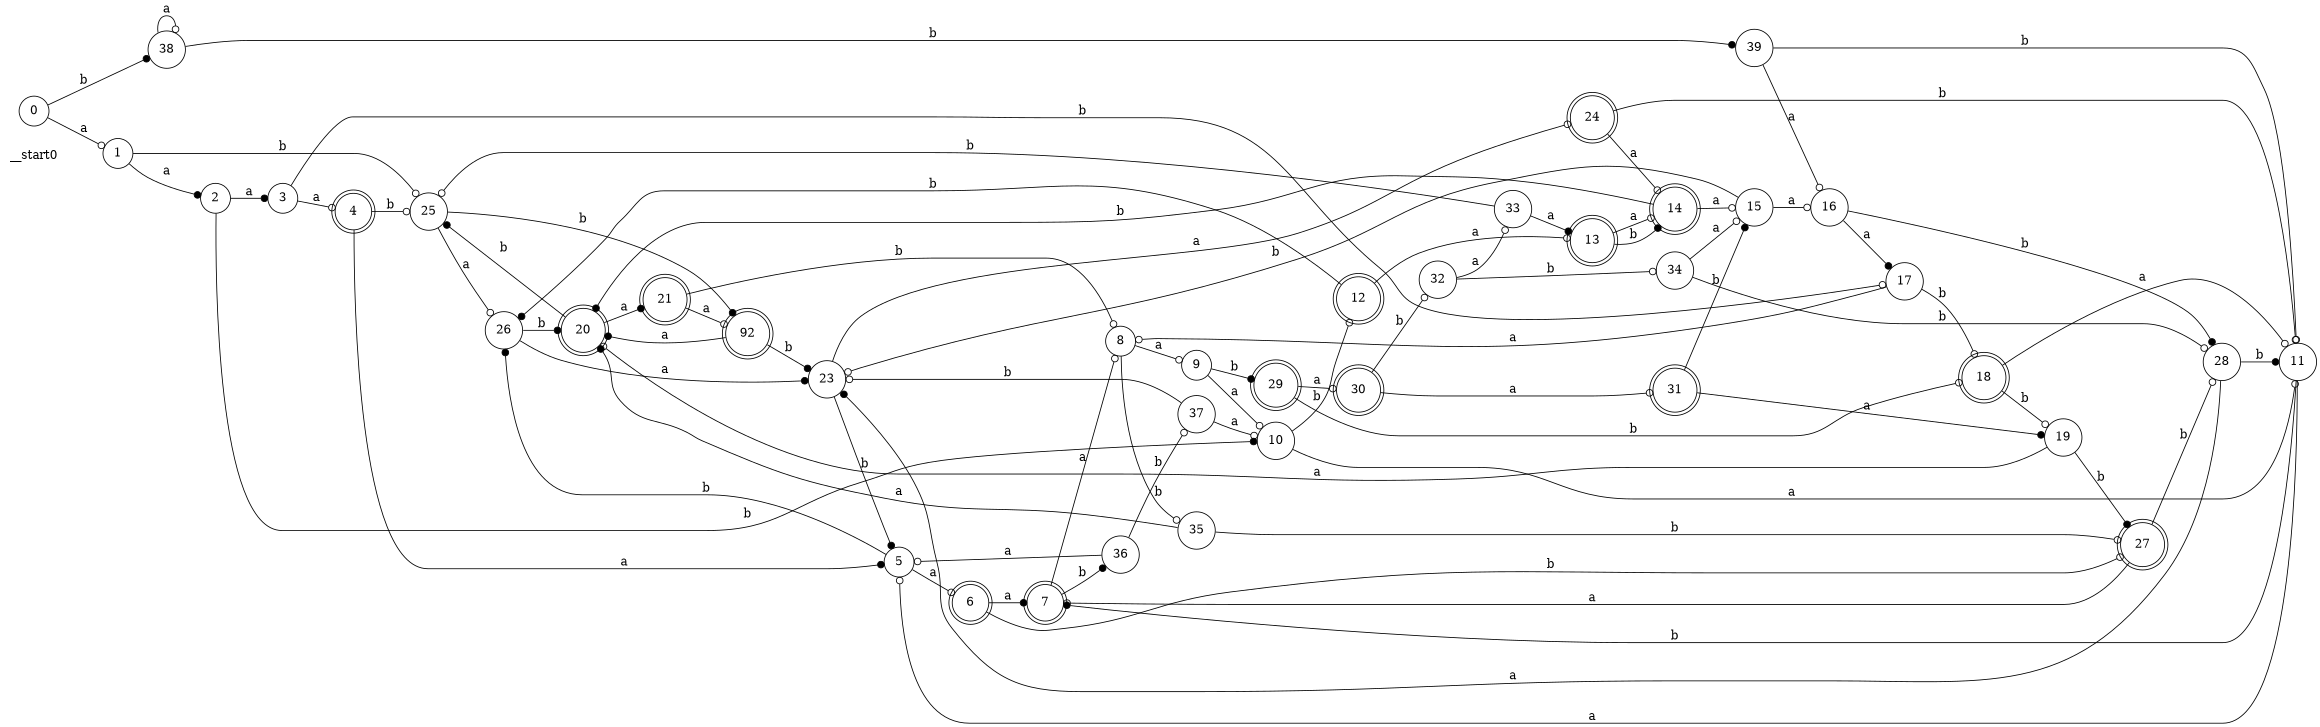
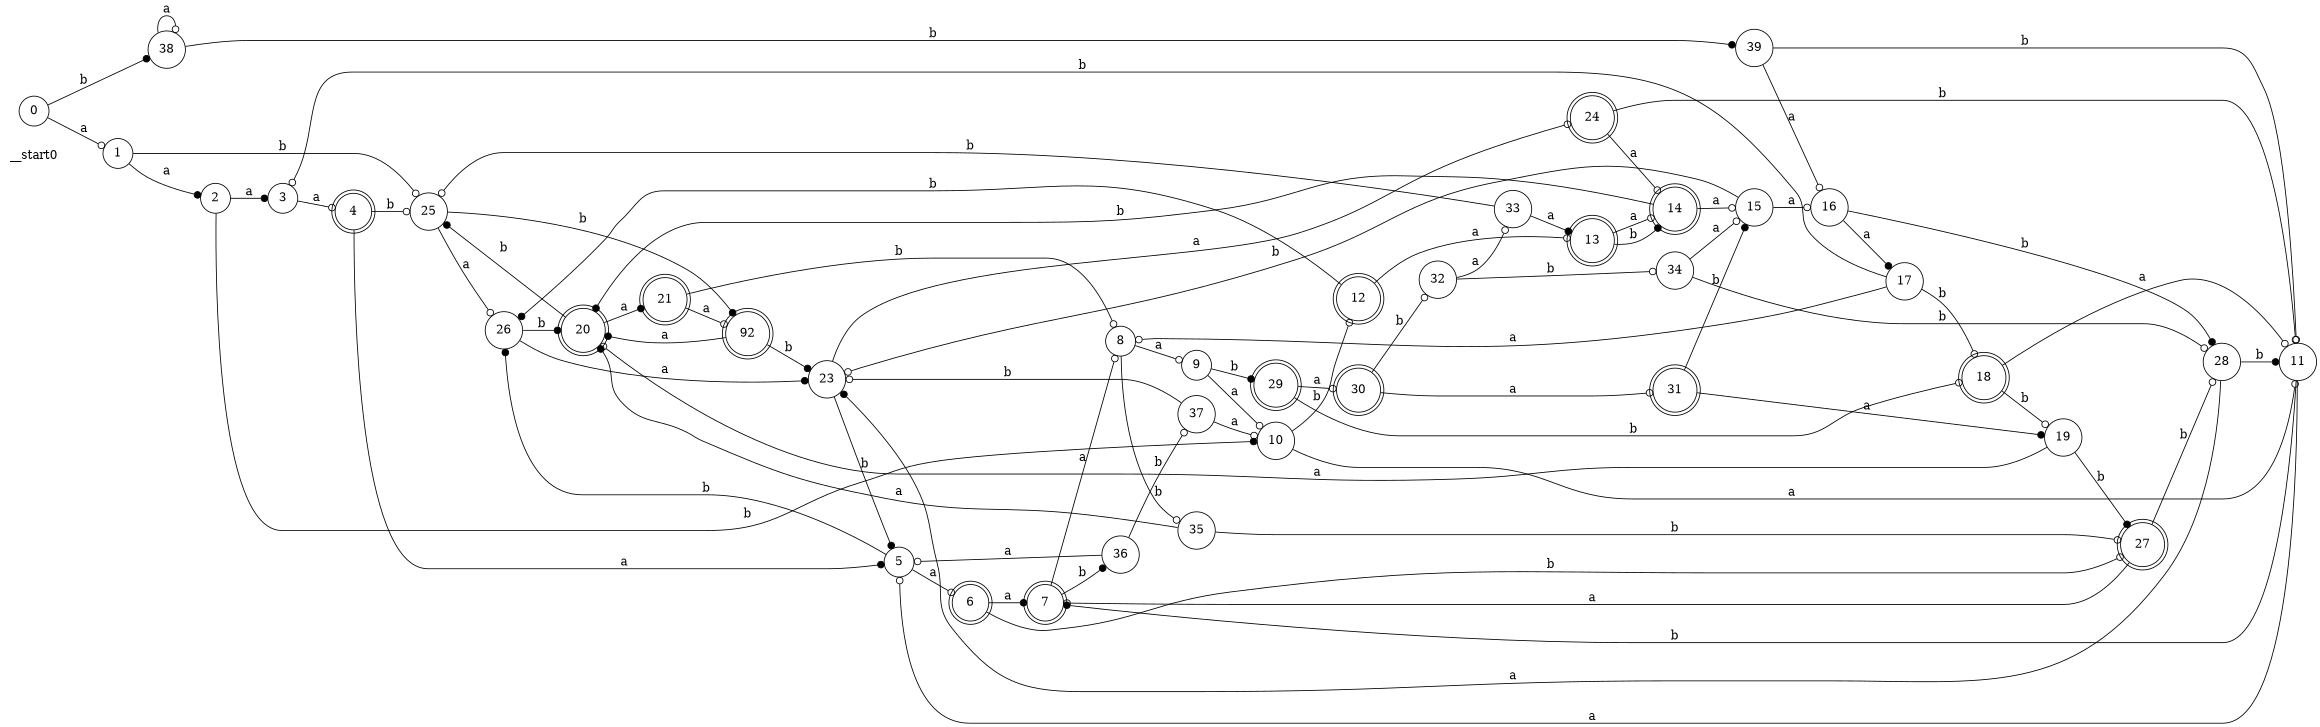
  digraph {
    rankdir=LR
    node [shape=circle color=black fillcolor=white style=filled]
    edge [arrowhead=odot]
    __start0 [shape=none color="" fillcolor="" style=""]
    n2 [label=0]
    n3 [label=1]
    n4 [label=38]
    n5 [label=2]
    n6 [label=25]
    n7 [label=39]
    n8 [label=3]
    n9 [label=10]
    n10 [label=26]
    n11 [label=92 shape=doublecircle style="rounded,filled"]
    n12 [label=4 shape=doublecircle style="rounded,filled"]
    n13 [label=17]
    n14 [label=11]
    n15 [label=12 shape=doublecircle style="rounded,filled"]
    n16 [label=5]
    n17 [label=8]
    n18 [label=18 shape=doublecircle style="rounded,filled"]
    n19 [label=6 shape=doublecircle style="rounded,filled"]
    n20 [label=7 shape=doublecircle style="rounded,filled"]
    n21 [label=27 shape=doublecircle style="rounded,filled"]
    n22 [label=20 shape=doublecircle style="rounded,filled"]
    n23 [label=23]
    n24 [label=36]
    n25 [label=28]
    n26 [label=9]
    n27 [label=35]
    n28 [label=37]
    n29 [label=29 shape=doublecircle style="rounded,filled"]
    n30 [label=30 shape=doublecircle style="rounded,filled"]
    n31 [label=13 shape=doublecircle style="rounded,filled"]
    n32 [label=14 shape=doublecircle style="rounded,filled"]
    n33 [label=15]
    n34 [label=16]
    n35 [label=21 shape=doublecircle style="rounded,filled"]
    n36 [label=24 shape=doublecircle style="rounded,filled"]
    n37 [label=19]
    n38 [label=31 shape=doublecircle style="rounded,filled"]
    n39 [label=32]
    n40 [label=33]
    n41 [label=34]
    n2 -> n3 [label=a]
    n2 -> n4 [arrowhead=dot label=b]
    n3 -> n5 [arrowhead=dot label=a]
    n3 -> n6 [label=b]
    n4 -> n4 [label=a]
    n4 -> n7 [arrowhead=dot label=b]
    n5 -> n8 [arrowhead=dot label=a]
    n5 -> n9 [arrowhead=dot label=b]
    n6 -> n10 [label=a]
    n6 -> n11 [arrowhead=dot label=b]
    n7 -> n14 [label=b]
    n7 -> n34 [label=a]
    n8 -> n12 [label=a]
-   n8 -> n13 [label=b]
+   n13 -> n8 [label=b]
    n9 -> n14 [label=a]
    n9 -> n15 [label=b]
    n10 -> n22 [arrowhead=dot label=b]
    n10 -> n23 [arrowhead=dot label=a]
    n11 -> n22 [arrowhead=dot label=a]
    n11 -> n23 [arrowhead=dot label=b]
    n12 -> n6 [label=b]
    n12 -> n16 [arrowhead=dot label=a]
    n13 -> n17 [label=a]
    n13 -> n18 [label=b]
    n14 -> n16 [label=a]
    n14 -> n20 [arrowhead=dot label=b]
    n15 -> n10 [arrowhead=dot label=b]
    n15 -> n31 [label=a]
    n16 -> n10 [arrowhead=dot label=b]
    n16 -> n19 [label=a]
    n17 -> n26 [label=a]
    n17 -> n27 [label=b]
    n18 -> n14 [label=a]
    n18 -> n37 [label=b]
    n19 -> n20 [arrowhead=dot label=a]
    n19 -> n21 [label=b]
    n20 -> n17 [label=a]
    n20 -> n24 [arrowhead=dot label=b]
    n21 -> n20 [label=a]
    n21 -> n25 [label=b]
    n22 -> n6 [arrowhead=dot label=b]
    n22 -> n35 [arrowhead=dot label=a]
    n23 -> n16 [arrowhead=dot label=b]
    n23 -> n36 [label=a]
    n24 -> n16 [label=a]
    n24 -> n28 [label=b]
    n25 -> n14 [arrowhead=dot label=b]
    n25 -> n23 [arrowhead=dot label=a]
    n26 -> n9 [label=a]
    n26 -> n29 [arrowhead=dot label=b]
    n27 -> n21 [label=b]
    n27 -> n22 [arrowhead=dot label=a]
    n28 -> n9 [label=a]
    n28 -> n23 [label=b]
    n29 -> n18 [label=b]
    n29 -> n30 [label=a]
    n30 -> n38 [label=a]
    n30 -> n39 [label=b]
    n31 -> n32 [label=a]
    n31 -> n32 [arrowhead=dot label=b]
    n32 -> n22 [arrowhead=dot label=b]
    n32 -> n33 [label=a]
    n33 -> n23 [label=b]
    n33 -> n34 [label=a]
    n34 -> n13 [arrowhead=dot label=a]
    n34 -> n25 [arrowhead=dot label=b]
    n35 -> n11 [label=a]
    n35 -> n17 [label=b]
    n36 -> n14 [label=b]
    n36 -> n32 [label=a]
    n37 -> n21 [arrowhead=dot label=b]
    n37 -> n22 [label=a]
    n38 -> n33 [arrowhead=dot label=b]
    n38 -> n37 [arrowhead=dot label=a]
    n39 -> n40 [label=a]
    n39 -> n41 [label=b]
    n40 -> n6 [label=b]
    n40 -> n31 [arrowhead=dot label=a]
    n41 -> n25 [label=b]
    n41 -> n33 [label=a]
  }
